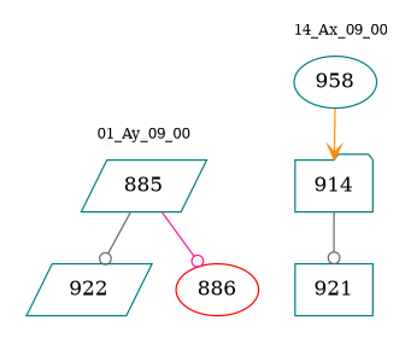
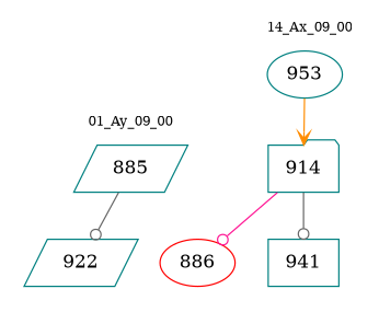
  digraph {
    node [color=teal shape=ellipse]
    edge [arrowhead=odot color=gray40]
    n1 [label=914 shape=folder]
-   n2 [label=958]
-   n3 [label=921 shape=box]
+   n2 [label=953]
+   n3 [label=941 shape=box]
    n4 [label=885 shape=parallelogram]
    n5 [color=red label=886]
    n6 [label=922 shape=parallelogram]
    subgraph cluster_1 {
      color=white
      fontsize=10
      label="14_Ax_09_00"
      n1
      n2
      n3
    }
    subgraph cluster_2 {
      color=white
      fontsize=10
      label="01_Ay_09_00"
      n4
      n5
      n6
    }
    n1 -> n3
    n2 -> n1 [arrowhead=vee color=darkorange]
-   n4 -> n5 [color=deeppink]
+   n1 -> n5 [color=deeppink]
    n4 -> n6
  }
